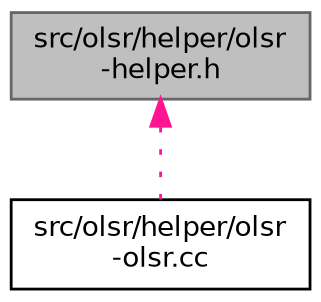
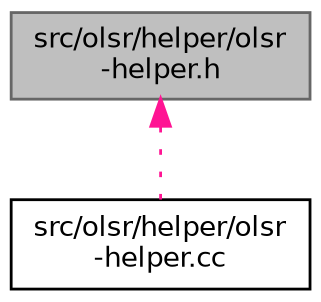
  digraph {
    node [fontname=Helvetica fontsize=10 shape=record style=filled]
    n1 [color=gray40 fillcolor=grey75 fontcolor=black height=0.2 label="src/olsr/helper/olsr\l-helper.h" width=0.4]
-   n2 [color=black fillcolor=white height=0.2 label="src/olsr/helper/olsr\l-olsr.cc" width=0.4]
+   n2 [color=black fillcolor=white height=0.2 label="src/olsr/helper/olsr\l-helper.cc" width=0.4]
    n1 -> n2 [color=deeppink dir=back fontname=Helvetica fontsize=10 labelfontname=Helvetica labelfontsize=10 style=dotted]
  }
